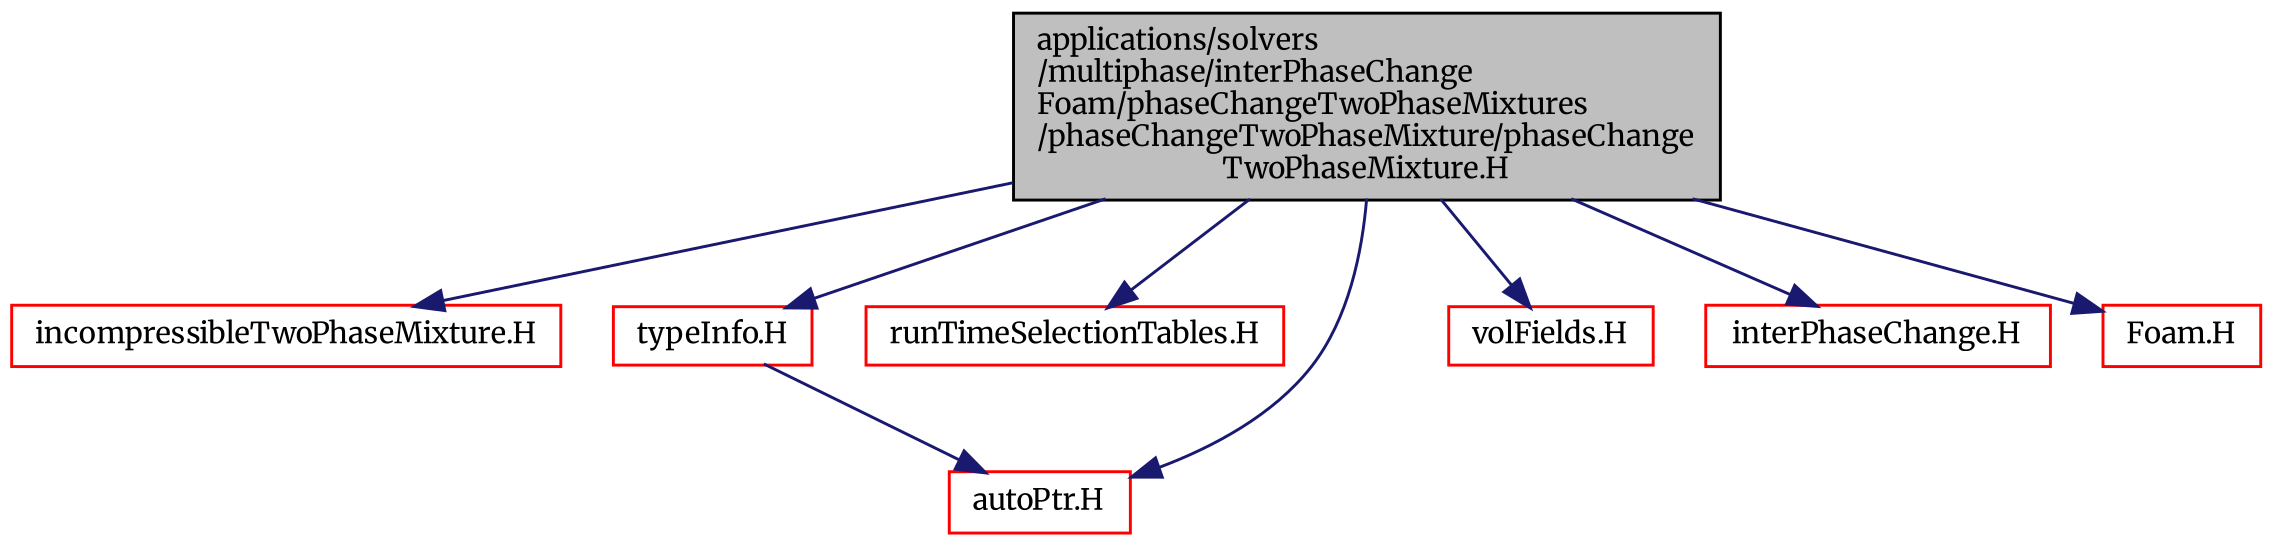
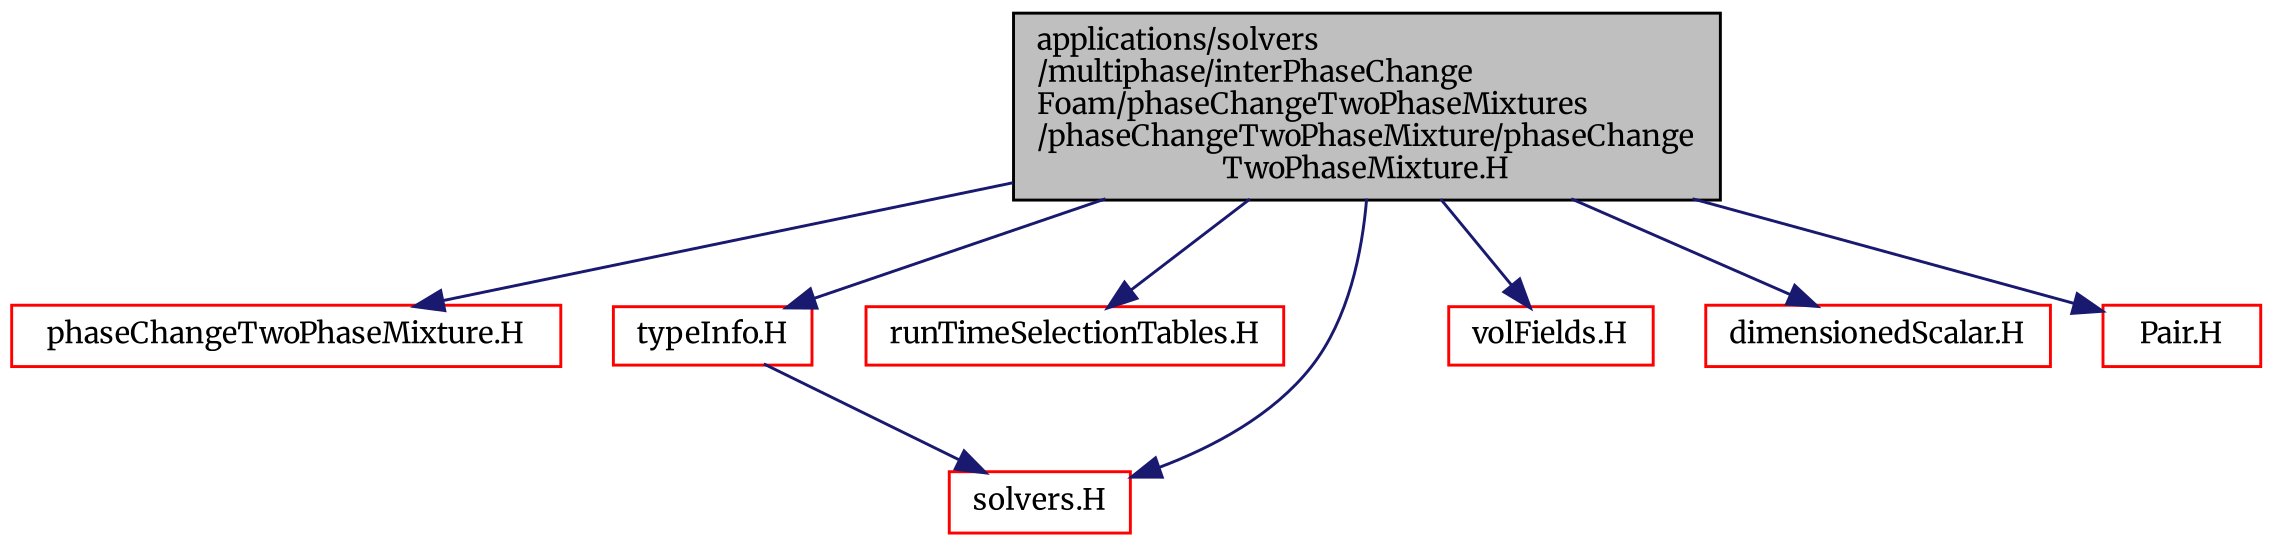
  digraph {
    fontname=Merriweather
    node [color=red fontname=Merriweather fontsize=10 shape=record]
    edge [color=midnightblue fontname=Merriweather fontsize=10 labelfontname=FreeSans labelfontsize=10 style=solid]
    n1 [color=black fillcolor=grey75 fontcolor=black height=0.2 label="applications/solvers\l/multiphase/interPhaseChange\lFoam/phaseChangeTwoPhaseMixtures\l/phaseChangeTwoPhaseMixture/phaseChange\lTwoPhaseMixture.H" style=filled width=0.4]
-   n2 [height=0.2 label="incompressibleTwoPhaseMixture.H" width=0.4]
+   n2 [height=0.2 label="phaseChangeTwoPhaseMixture.H" width=0.4]
    n3 [height=0.2 label="typeInfo.H" width=0.4]
    n4 [height=0.2 label="runTimeSelectionTables.H" width=0.4]
-   n5 [height=0.2 label="autoPtr.H" width=0.4]
+   n5 [height=0.2 label="solvers.H" width=0.4]
    n6 [height=0.2 label="volFields.H" width=0.4]
-   n7 [height=0.2 label="interPhaseChange.H" width=0.4]
-   n8 [height=0.2 label="Foam.H" width=0.4]
+   n7 [height=0.2 label="dimensionedScalar.H" width=0.4]
+   n8 [height=0.2 label="Pair.H" width=0.4]
    n1 -> n2
    n1 -> n3
    n1 -> n4
    n1 -> n5
    n1 -> n6
    n1 -> n7
    n1 -> n8
    n3 -> n5
  }
